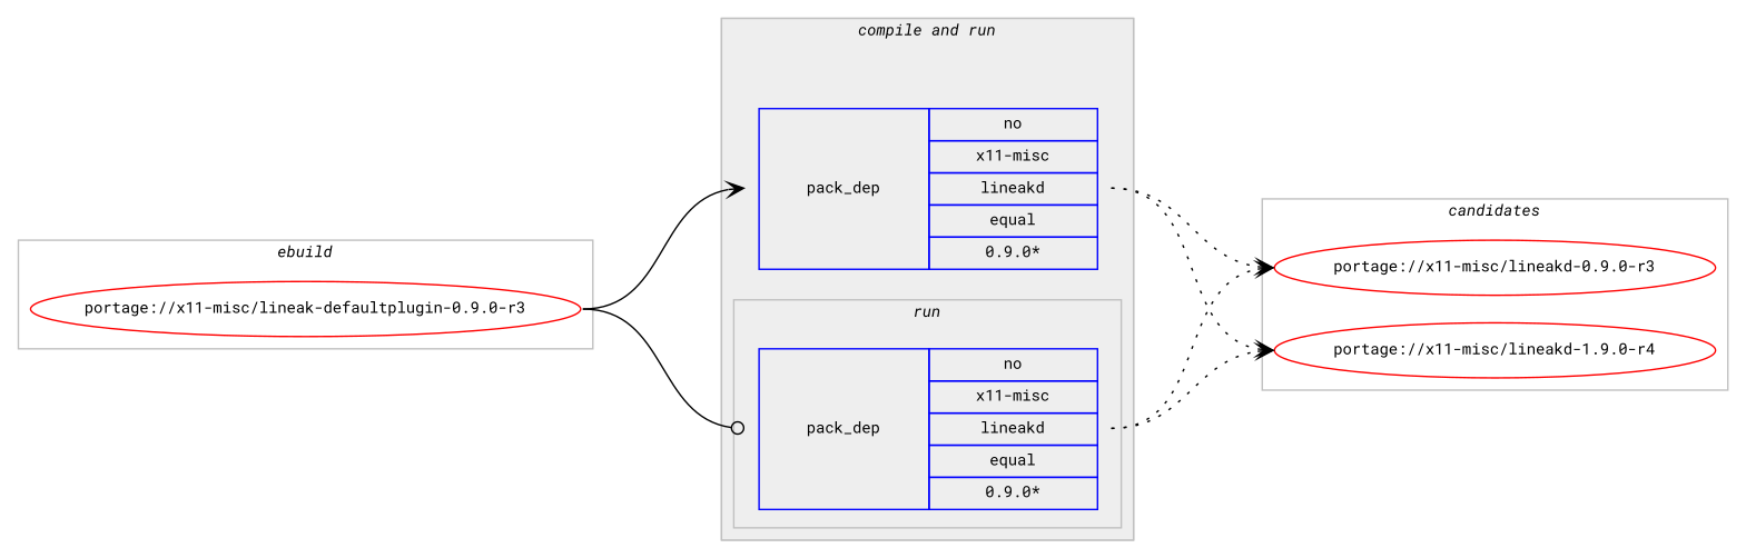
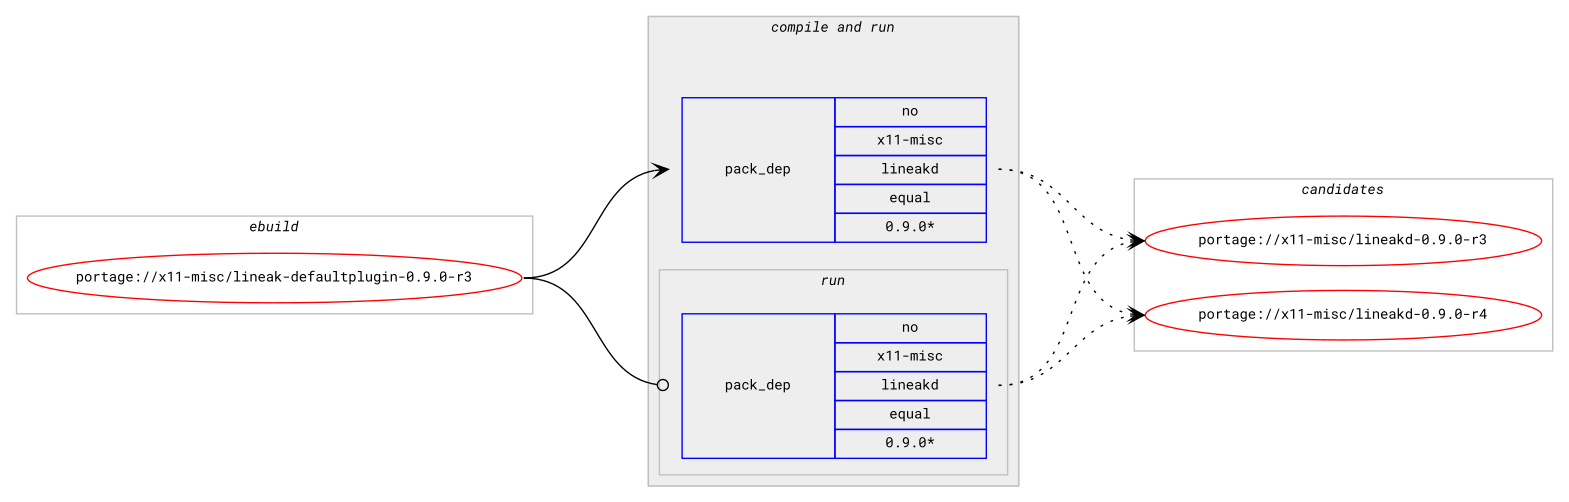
  digraph {
    compound=true
    concentrate=true
    fontname="Roboto Mono"
    fontsize=10
    newrank=true
    rankdir=LR
    ranksep=1.5
    node [color=red fontname="Roboto Mono" fontsize=10]
    edge [arrowhead=vee headport=w style=dotted tailport=e weight=100 fontname="Roboto Mono"]
    n1 [label="portage://x11-misc/lineak-defaultplugin-0.9.0-r3" width=4]
    n2 [color=blue label=<<TABLE BORDER="0" CELLBORDER="1" CELLSPACING="0" CELLPADDING="4" WIDTH="220"><TR><TD ROWSPAN="6" CELLPADDING="30">pack_dep</TD></TR><TR><TD WIDTH="110">no</TD></TR><TR><TD>x11-misc</TD></TR><TR><TD>lineakd</TD></TR><TR><TD>equal</TD></TR><TR><TD>0.9.0*</TD></TR></TABLE>> shape=none]
    n3 [color=blue label=<<TABLE BORDER="0" CELLBORDER="1" CELLSPACING="0" CELLPADDING="4" WIDTH="220"><TR><TD ROWSPAN="6" CELLPADDING="30">pack_dep</TD></TR><TR><TD WIDTH="110">no</TD></TR><TR><TD>x11-misc</TD></TR><TR><TD>lineakd</TD></TR><TR><TD>equal</TD></TR><TR><TD>0.9.0*</TD></TR></TABLE>> shape=none]
    n4 [label="portage://x11-misc/lineakd-0.9.0-r3" width=4]
-   n5 [label="portage://x11-misc/lineakd-1.9.0-r4" width=4]
+   n5 [label="portage://x11-misc/lineakd-0.9.0-r4" width=4]
    subgraph cluster_1 {
      color=gray
      label=<<i>ebuild</i>>
      rank=same
      n1
    }
    subgraph cluster_2 {
      color=gray
      label=<<i>dependencies</i>>
      subgraph cluster_3 {
        color=gray
        fillcolor="#eeeeee"
        label=<<i>compile</i>>
        style=filled
        subgraph sub_4 {
          color=gray
          fillcolor="#eeeeee"
          label=<<i>compile</i>>
          style=filled
          n2
        }
      }
      subgraph cluster_5 {
        color=gray
        fillcolor="#eeeeee"
        label=<<i>compile and run</i>>
        style=filled
      }
      subgraph cluster_6 {
        color=gray
        fillcolor="#eeeeee"
        label=<<i>run</i>>
        style=filled
        subgraph sub_7 {
          color=gray
          fillcolor="#eeeeee"
          label=<<i>run</i>>
          style=filled
          n3
        }
      }
    }
    subgraph cluster_8 {
      color=gray
      label=<<i>candidates</i>>
      rank=same
      subgraph sub_9 {
        color=black
        label=<<i>candidates</i>>
        nodesep=1
        rank=same
        n4
        n5
      }
      subgraph sub_10 {
        color=black
        label=<<i>candidates</i>>
        nodesep=1
        rank=same
        n4
        n5
      }
    }
    n1 -> n2 [style=solid weight=20]
    n1 -> n3 [arrowhead=odot style=solid weight=20]
    n2 -> n4
    n2 -> n5
    n3 -> n4
    n3 -> n5
  }
